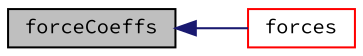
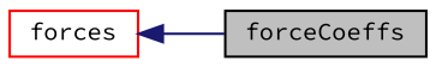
  digraph {
    rankdir=LR
    fontname="Source Code Pro"
    node [fontname="Source Code Pro" fontsize=10 shape=record]
    n1 [color=black fillcolor=grey75 fontcolor=black height=0.2 label=forceCoeffs style=filled width=0.4]
    n2 [color=red height=0.2 label=forces width=0.4]
-   n1 -> n2 [color=midnightblue dir=back fontname="Source Code Pro" fontsize=10 labelfontname=FreeSans labelfontsize=10 style=solid]
+   n2 -> n1 [color=midnightblue dir=back fontname="Source Code Pro" fontsize=10 labelfontname=FreeSans labelfontsize=10 style=solid]
  }
